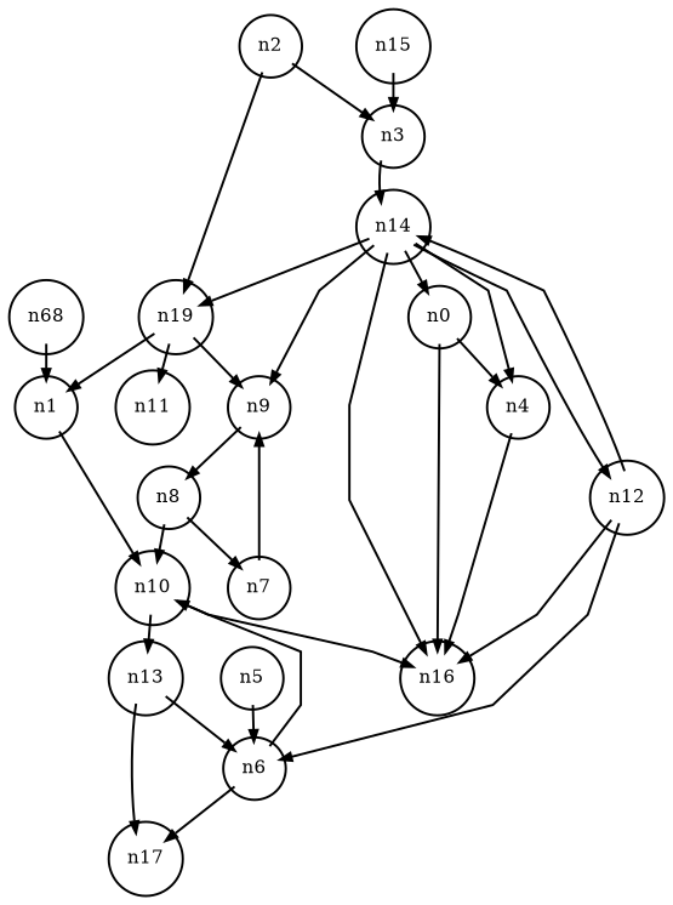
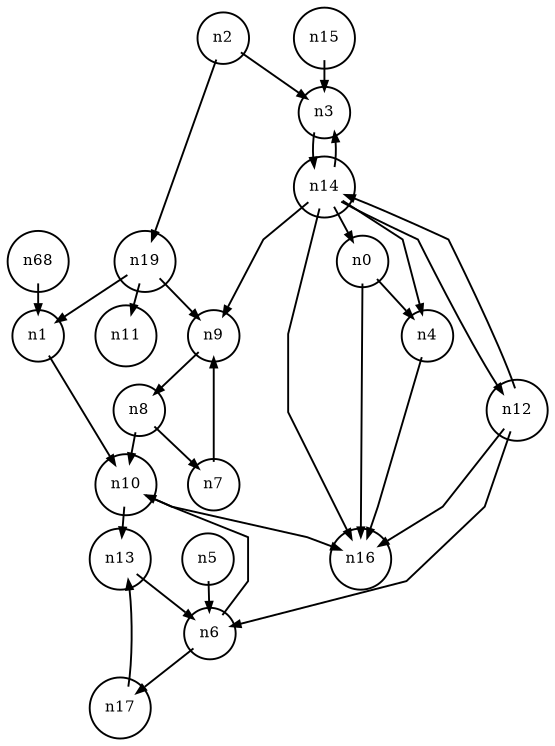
  digraph {
    fontsize=8
    nodesep=0.22
    nodesize=0.16
    ranksep=0.22
    splines=polyline
    node [fixedsize=shape fontsize=8 shape=circle]
    edge [arrowsize=0.5]
    n3 [width=0.32]
    n14 [width=0.32]
    n0 [width=0.32]
    n4 [width=0.32]
    n16 [width=0.32]
    n9 [width=0.32]
    n12 [width=0.32]
    n8 [width=0.32]
    n6 [width=0.32]
    n10 [width=0.32]
    n13 [width=0.32]
    n17 [width=0.32]
    n1 [width=0.32]
    n2 [width=0.32]
    n19 [width=0.32]
    n11 [width=0.32]
    n7 [width=0.32]
    n5 [width=0.32]
    n15 [width=0.32]
    n18 [label=n68 width=0.32]
    n3 -> n14
-   n14 -> n19
+   n14 -> n3
    n14 -> n0
    n14 -> n4
    n14 -> n16
    n14 -> n9
    n14 -> n12
    n0 -> n4
    n0 -> n16
    n4 -> n16
    n9 -> n8
    n12 -> n14
    n12 -> n16
    n12 -> n6
    n8 -> n10
    n8 -> n7
    n6 -> n10
    n6 -> n17
    n10 -> n16
    n10 -> n13
    n13 -> n6
-   n13 -> n17
+   n17 -> n13
    n1 -> n10
    n2 -> n3
    n2 -> n19
    n19 -> n9
    n19 -> n1
    n19 -> n11
    n7 -> n9
    n5 -> n6
    n15 -> n3
    n18 -> n1
  }
